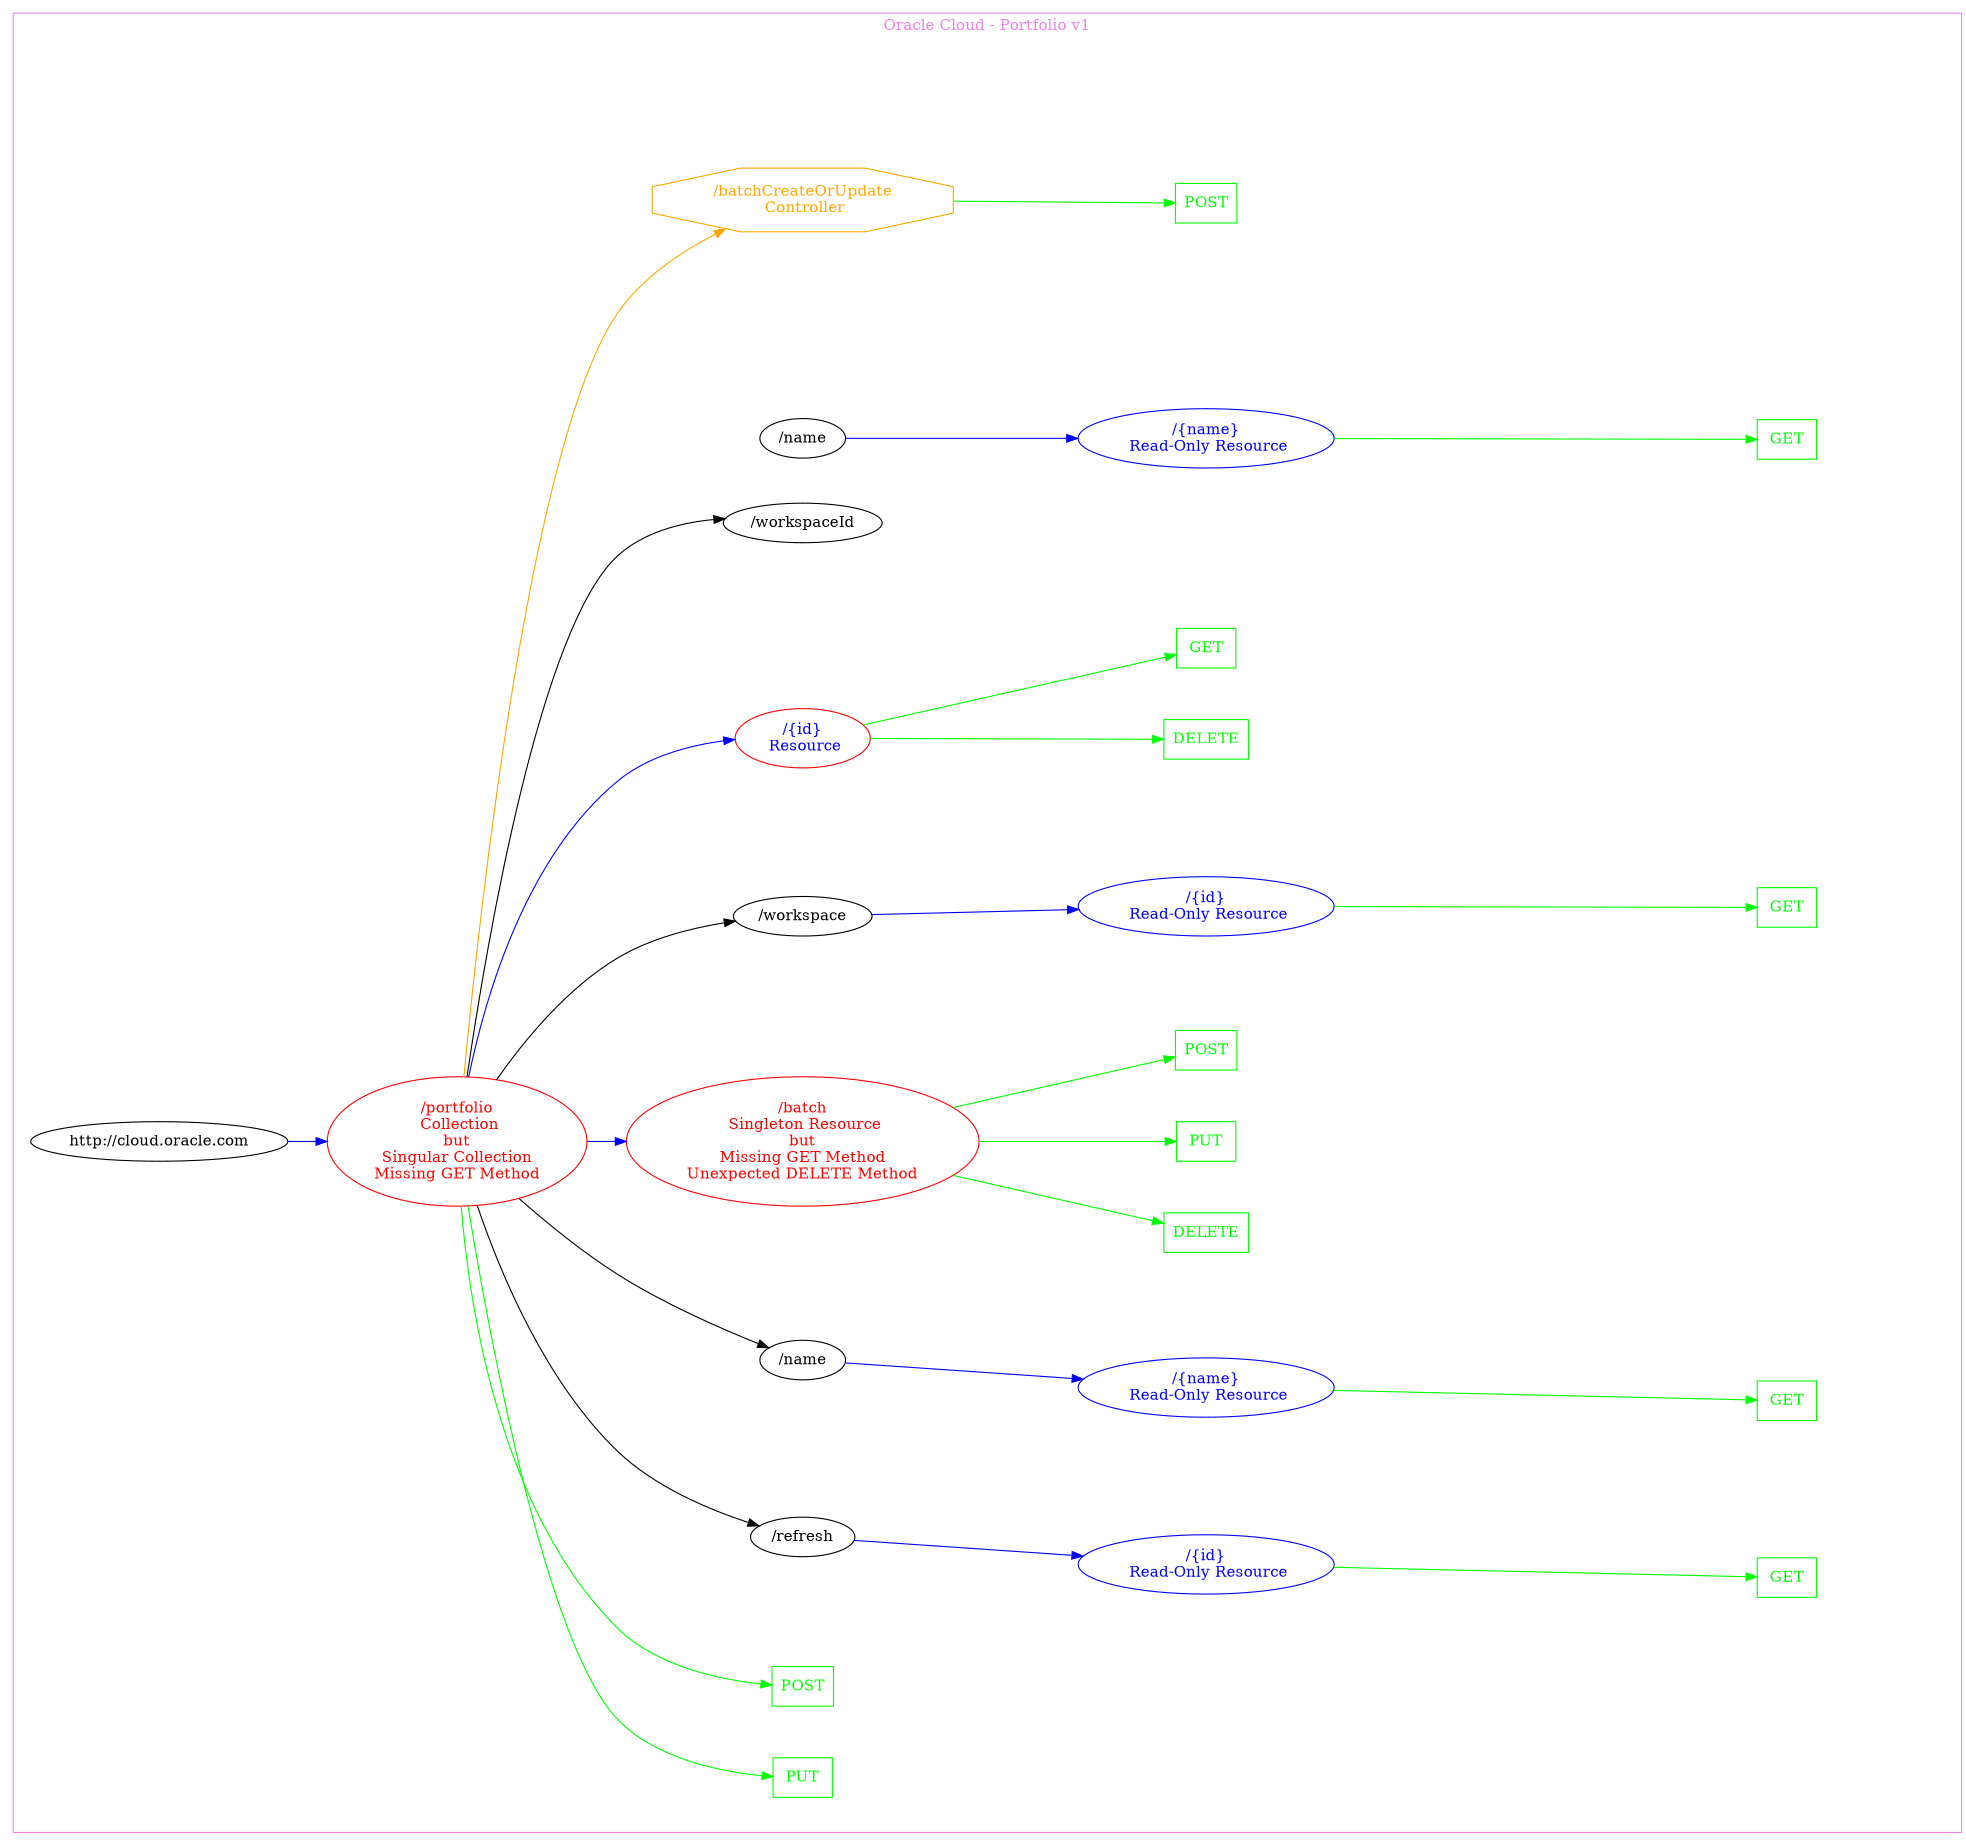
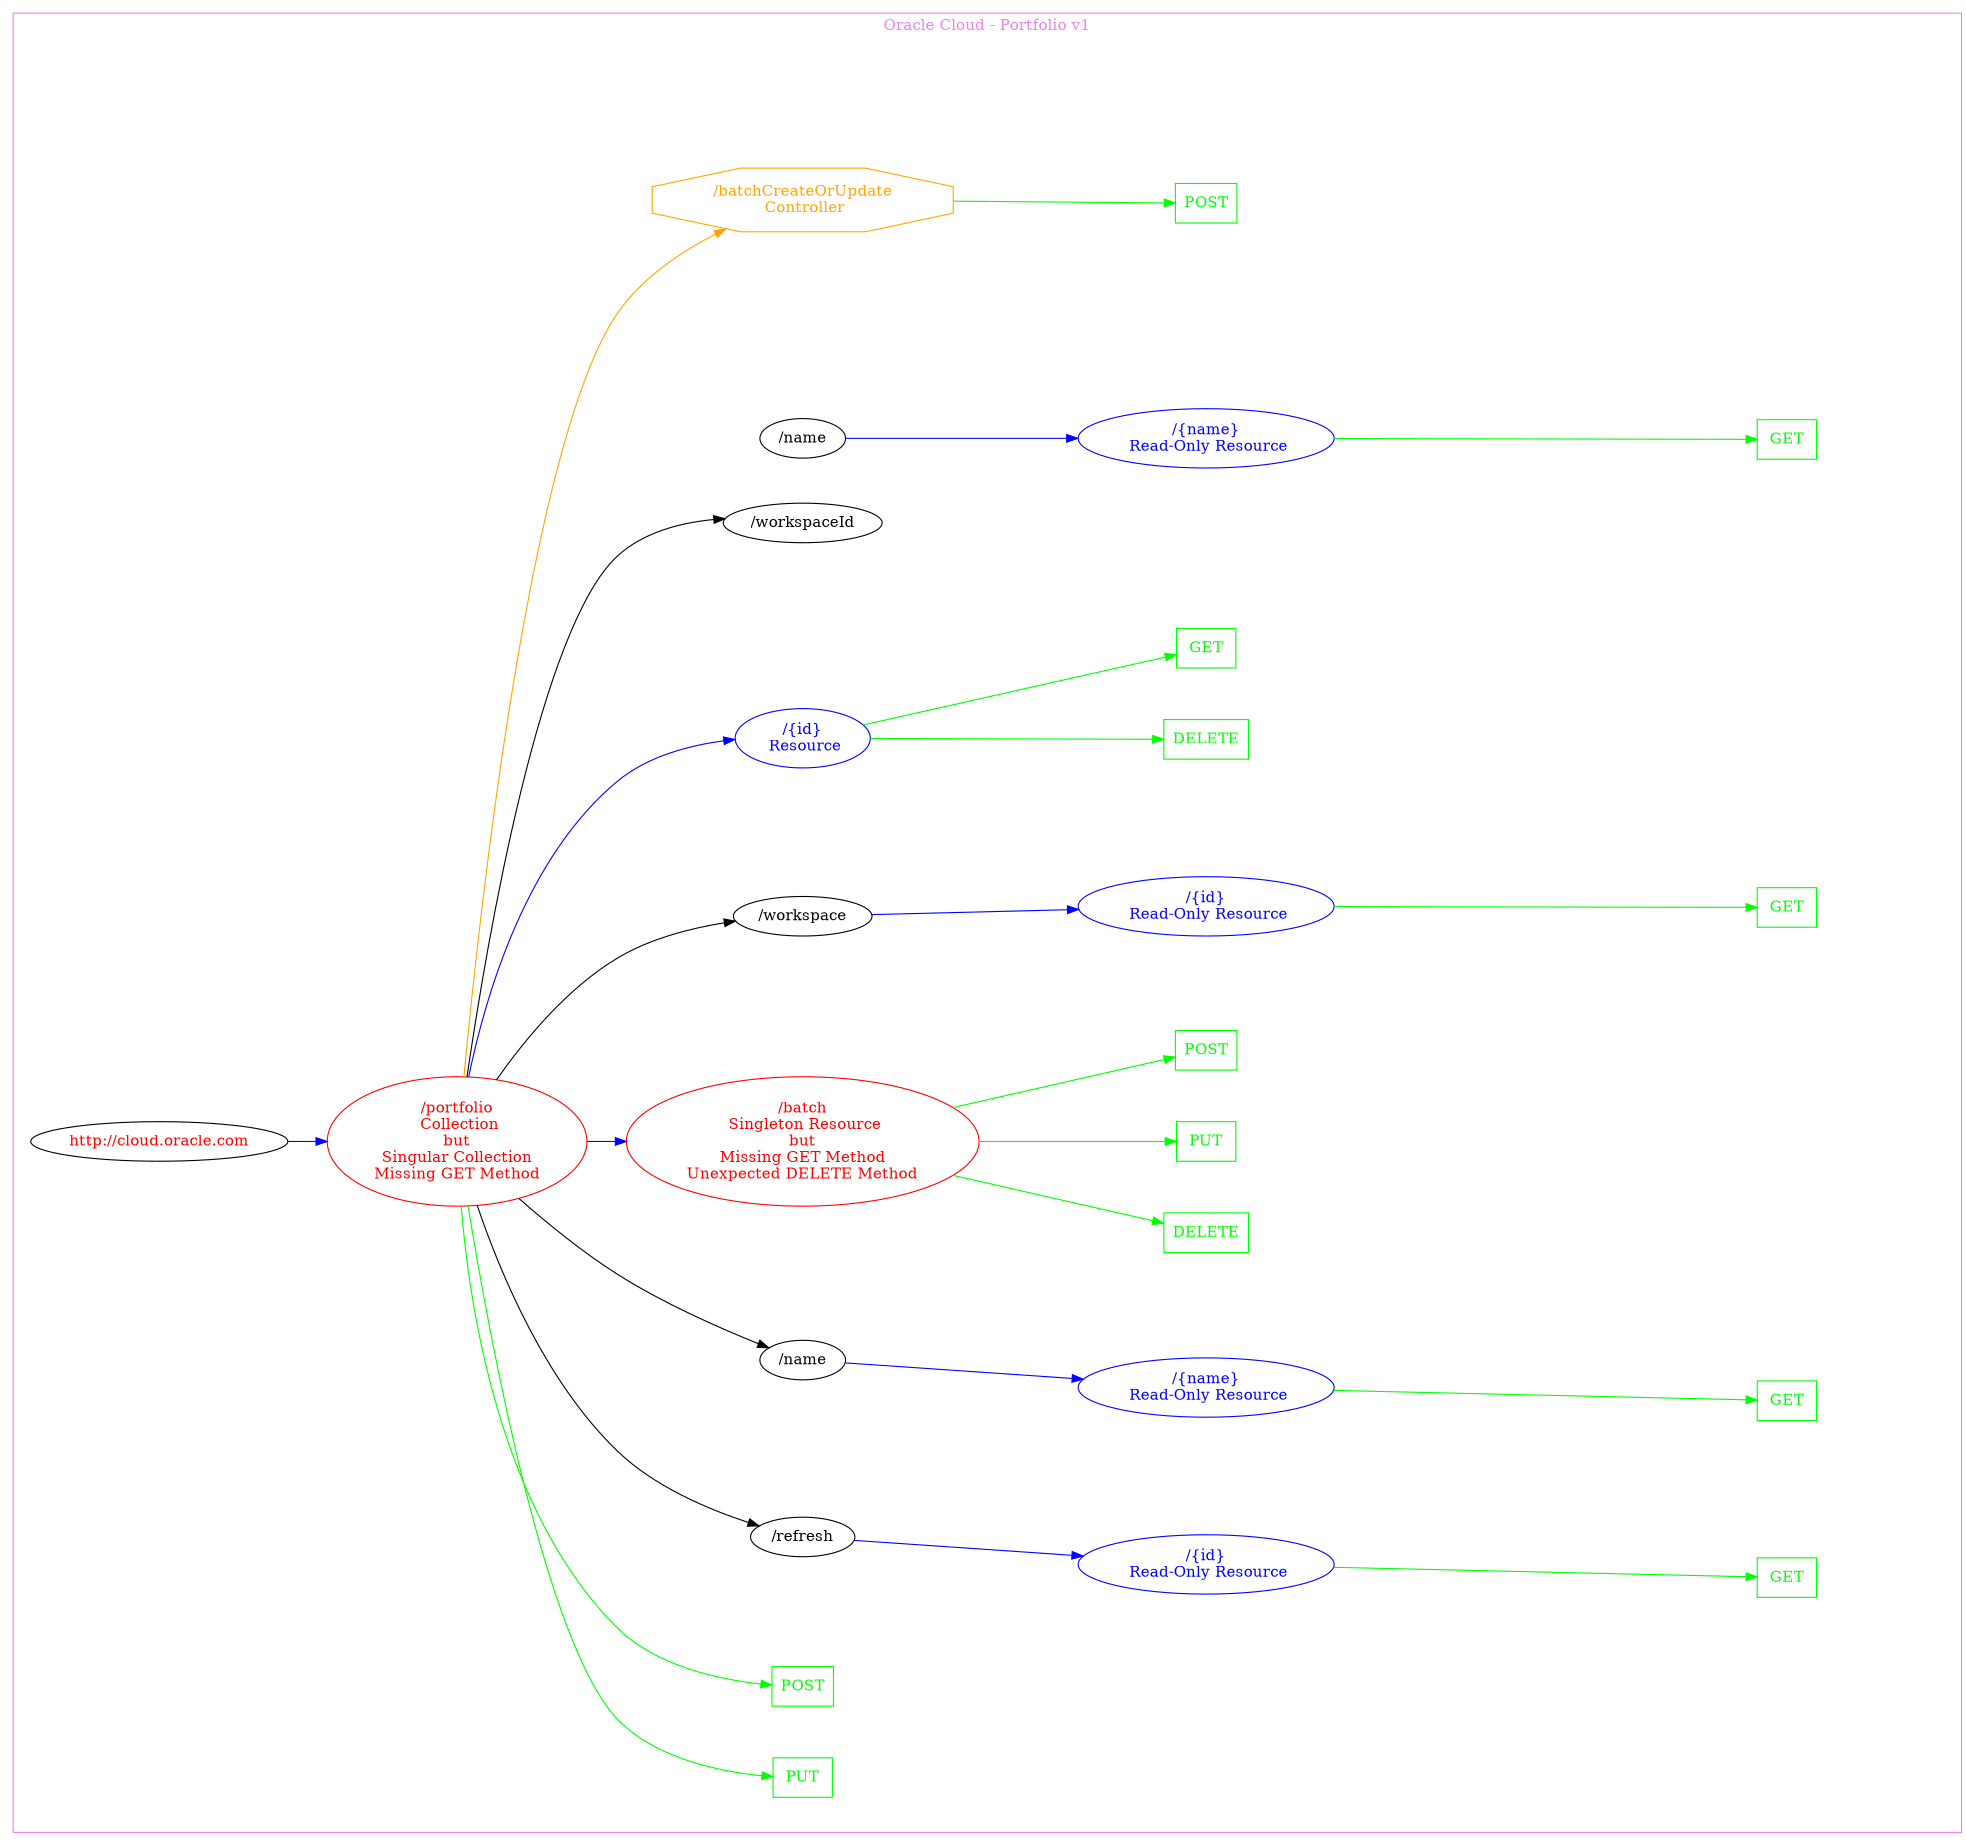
  digraph {
    rankdir=LR
    node [color=green fontcolor=green shape=ellipse]
    edge [color=green fontcolor=green]
    n1 [label=PUT shape=box]
    n2 [label=POST shape=box]
    n3 [label=GET shape=box]
    n4 [color=blue fontcolor=blue label="/{id}\n Read-Only Resource"]
    n5 [color=black fontcolor=black label="/refresh"]
    n6 [label=GET shape=box]
    n7 [color=blue fontcolor=blue label="/{name}\n Read-Only Resource"]
    n8 [color=black fontcolor=black label="/name"]
    n9 [label=DELETE shape=box]
    n10 [label=PUT shape=box]
    n11 [label=POST shape=box]
    n12 [color=red fontcolor=red label="/batch\n Singleton Resource\nbut\nMissing GET Method\nUnexpected DELETE Method"]
    n13 [label=GET shape=box]
    n14 [color=blue fontcolor=blue label="/{id}\n Read-Only Resource"]
    n15 [color=black fontcolor=black label="/workspace"]
    n16 [label=DELETE shape=box]
    n17 [label=GET shape=box]
-   n18 [color=red fontcolor=blue label="/{id}\n Resource"]
+   n18 [color=blue fontcolor=blue label="/{id}\n Resource"]
    n19 [label=GET shape=box]
    n20 [color=blue fontcolor=blue label="/{name}\n Read-Only Resource"]
    n21 [color=black fontcolor=black label="/name"]
    n22 [color=black fontcolor=black label="/workspaceId"]
    n23 [label=POST shape=box]
    n24 [color=orange fontcolor=orange label="/batchCreateOrUpdate\n Controller" shape=octagon]
    n25 [color=red fontcolor=red label="/portfolio\n Collection\nbut\nSingular Collection\nMissing GET Method"]
-   n26 [color=black fontcolor=black label="http://cloud.oracle.com"]
+   n26 [color=black fontcolor=red label="http://cloud.oracle.com"]
    subgraph cluster_1 {
      color=violet
      fontcolor=violet
      label="Oracle Cloud - Portfolio v1"
      subgraph cluster_2 {
        color=white
        fontcolor=white
        label="Oracle Cloud - Portfolio v1"
        n26
        subgraph cluster_3 {
          color=white
          fontcolor=white
          label="Oracle Cloud - Portfolio v1"
          n25
          subgraph cluster_4 {
            color=white
            fontcolor=white
            label="Oracle Cloud - Portfolio v1"
            n1
          }
          subgraph cluster_5 {
            color=white
            fontcolor=white
            label="Oracle Cloud - Portfolio v1"
            n2
          }
          subgraph cluster_6 {
            color=white
            fontcolor=white
            label="Oracle Cloud - Portfolio v1"
            n5
            subgraph cluster_7 {
              color=white
              fontcolor=white
              label="Oracle Cloud - Portfolio v1"
              n4
              subgraph cluster_8 {
                color=white
                fontcolor=white
                label="Oracle Cloud - Portfolio v1"
                n3
              }
            }
          }
          subgraph cluster_9 {
            color=white
            fontcolor=white
            label="Oracle Cloud - Portfolio v1"
            n8
            subgraph cluster_10 {
              color=white
              fontcolor=white
              label="Oracle Cloud - Portfolio v1"
              n7
              subgraph cluster_11 {
                color=white
                fontcolor=white
                label="Oracle Cloud - Portfolio v1"
                n6
              }
            }
          }
          subgraph cluster_12 {
            color=white
            fontcolor=white
            label="Oracle Cloud - Portfolio v1"
            n12
            subgraph cluster_13 {
              color=white
              fontcolor=white
              label="Oracle Cloud - Portfolio v1"
              n9
            }
            subgraph cluster_14 {
              color=white
              fontcolor=white
              label="Oracle Cloud - Portfolio v1"
              n10
            }
            subgraph cluster_15 {
              color=white
              fontcolor=white
              label="Oracle Cloud - Portfolio v1"
              n11
            }
          }
          subgraph cluster_16 {
            color=white
            fontcolor=white
            label="Oracle Cloud - Portfolio v1"
            n15
            subgraph cluster_17 {
              color=white
              fontcolor=white
              label="Oracle Cloud - Portfolio v1"
              n14
              subgraph cluster_18 {
                color=white
                fontcolor=white
                label="Oracle Cloud - Portfolio v1"
                n13
              }
            }
          }
          subgraph cluster_19 {
            color=white
            fontcolor=white
            label="Oracle Cloud - Portfolio v1"
            n18
            subgraph cluster_20 {
              color=white
              fontcolor=white
              label="Oracle Cloud - Portfolio v1"
              n16
            }
            subgraph cluster_21 {
              color=white
              fontcolor=white
              label="Oracle Cloud - Portfolio v1"
              n17
            }
          }
          subgraph cluster_22 {
            color=white
            fontcolor=white
            label="Oracle Cloud - Portfolio v1"
            n22
            subgraph cluster_23 {
              color=white
              fontcolor=white
              label="Oracle Cloud - Portfolio v1"
              subgraph cluster_24 {
                color=white
                fontcolor=white
                label="Oracle Cloud - Portfolio v1"
                n21
                subgraph cluster_25 {
                  color=white
                  fontcolor=white
                  label="Oracle Cloud - Portfolio v1"
                  n20
                  subgraph cluster_26 {
                    color=white
                    fontcolor=white
                    label="Oracle Cloud - Portfolio v1"
                    n19
                  }
                }
              }
            }
          }
          subgraph cluster_27 {
            color=white
            fontcolor=white
            label="Oracle Cloud - Portfolio v1"
            n24
            subgraph cluster_28 {
              color=white
              fontcolor=white
              label="Oracle Cloud - Portfolio v1"
              n23
            }
          }
        }
      }
    }
    n4 -> n3
    n5 -> n4 [color=blue fontcolor=blue]
    n7 -> n6
    n8 -> n7 [color=blue fontcolor=blue]
    n12 -> n9
    n12 -> n10
    n12 -> n11
    n14 -> n13
    n15 -> n14 [color=blue fontcolor=blue]
    n18 -> n16
    n18 -> n17
    n20 -> n19
    n21 -> n20 [color=blue fontcolor=blue]
    n24 -> n23
    n25 -> n1
    n25 -> n2
    n25 -> n5 [color=black fontcolor=black]
    n25 -> n8 [color=black fontcolor=black]
    n25 -> n12 [color=blue fontcolor=blue]
    n25 -> n15 [color=black fontcolor=black]
    n25 -> n18 [color=blue fontcolor=blue]
    n25 -> n22 [color=black fontcolor=black]
    n25 -> n24 [color=orange fontcolor=orange]
    n26 -> n25 [color=blue fontcolor=blue]
  }
